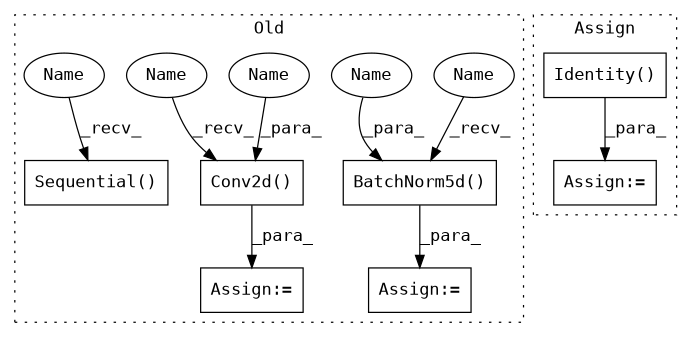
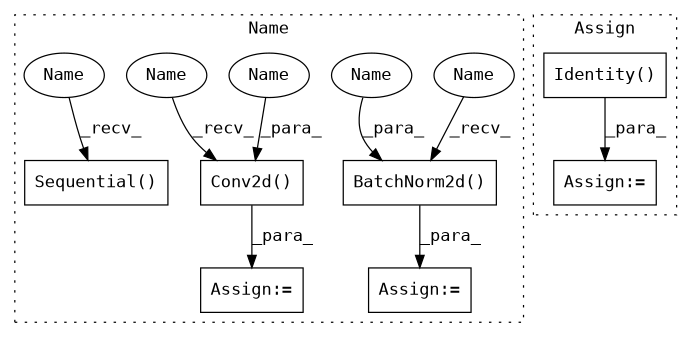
  digraph {
    fontname="DejaVu Sans Mono"
    node [a=87 fontname="DejaVu Sans Mono" l=3 shape=box]
    edge [fontname="DejaVu Sans Mono"]
-   n1 [a=75 l="15,1" label="BatchNorm5d()" s="1729,1756"]
+   n1 [a=75 l="15,1" label="BatchNorm2d()" s="1729,1756"]
    n2 [a=75 l="27,12" label="Conv2d()" s="2444,2502"]
    n3 [a=75 l="31,14" label="Sequential()" s="2268,2373"]
    n4 [a=68 label="Assign:=" s=2441]
    n5 [a=68 label="Assign:=" s=1726]
    n6 [l=12 label=Name s=1744 shape=ellipse]
    n7 [l=12 label=Name s=2484 shape=ellipse]
    n8 [l=2 label=Name s=1729 shape=ellipse]
    n9 [l=2 label=Name s=2444 shape=ellipse]
    n10 [l=2 label=Name s=2268 shape=ellipse]
    n11 [a=75 l=13 label="Identity()" s=2802]
    n12 [a=68 label="Assign:=" s=2687]
    subgraph cluster_1 {
-     label=Old
+     label=Name
      style=dotted
      n1
      n2
      n3
      n4
      n5
      n6
      n7
      n8
      n9
      n10
    }
    subgraph cluster_2 {
      label=Assign
      style=dotted
      n11
      n12
    }
    n1 -> n5 [label=_para_]
    n2 -> n4 [label=_para_]
    n6 -> n1 [label=_para_]
    n7 -> n2 [label=_para_]
    n8 -> n1 [label=_recv_]
    n9 -> n2 [label=_recv_]
    n10 -> n3 [label=_recv_]
    n11 -> n12 [label=_para_]
  }
